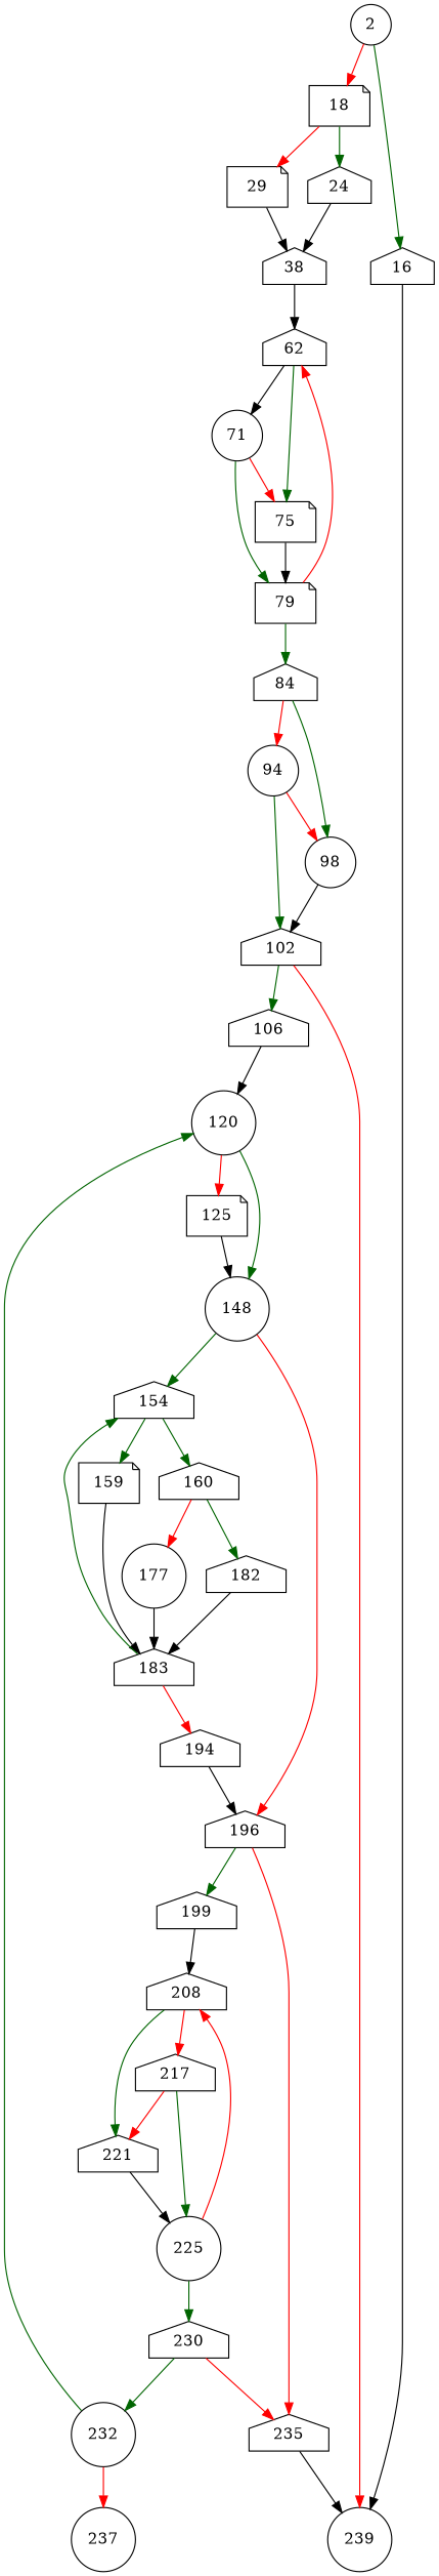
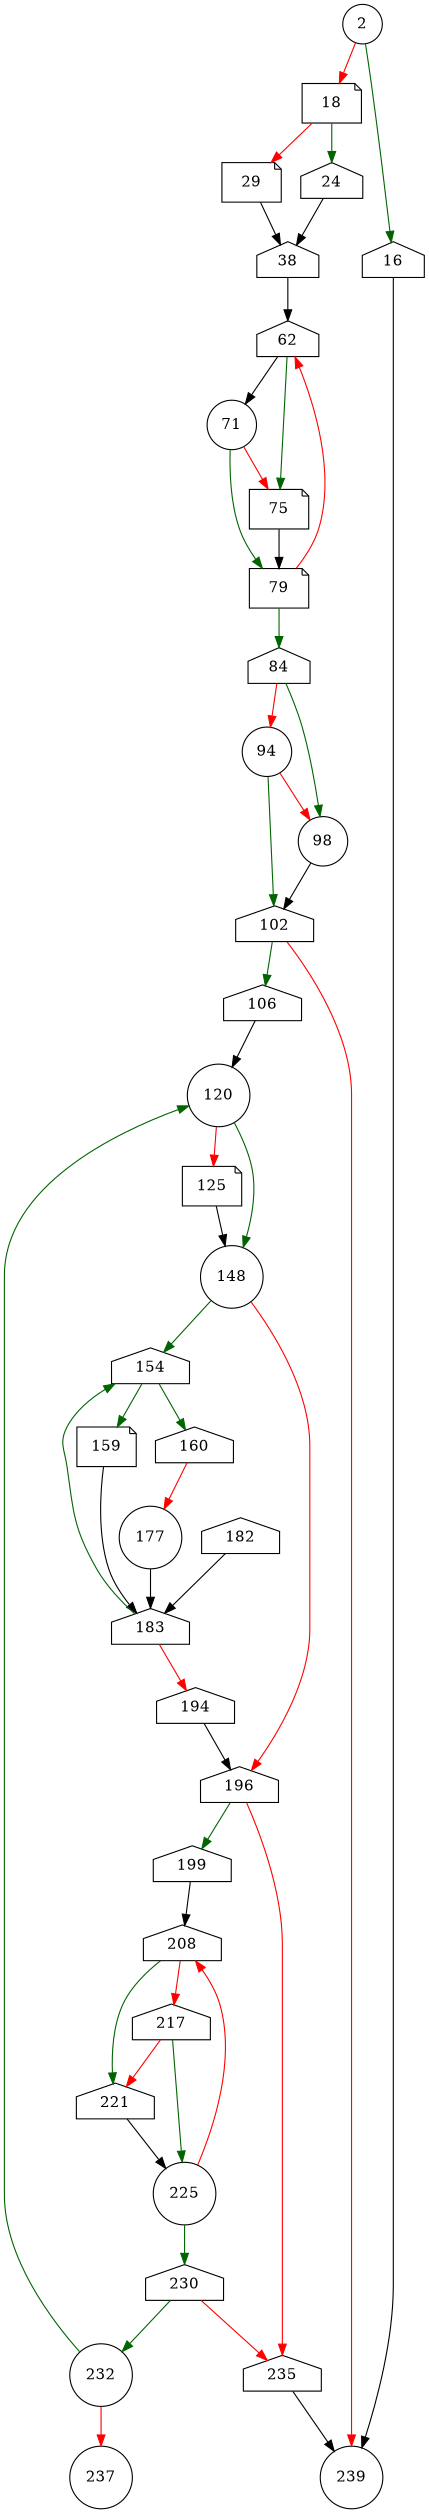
  strict digraph {
    node [shape=house]
    edge [color=darkgreen cond=true]
    2 [entry=true shape=circle]
    16
    18 [shape=note]
    239 [shape=circle]
    24
    29 [shape=note]
    38
    62
    75 [shape=note]
    71 [shape=circle]
    79 [shape=note]
    84
    98 [shape=circle]
    94 [shape=circle]
    102
    106
    120 [shape=circle]
    148 [shape=circle]
    125 [shape=note]
    154
    196
    159 [shape=note]
    160
    199
    235
    183
    182
    177 [shape=circle]
    208
    194
    221
    217
    225 [shape=circle]
    230
    232 [shape=circle]
    237 [shape=circle]
    2 -> 16
    2 -> 18 [color=red cond=false]
    16 -> 239 [color="" cond=""]
    18 -> 24
    18 -> 29 [color=red cond=false]
    24 -> 38 [color="" cond=""]
    29 -> 38 [color="" cond=""]
    38 -> 62 [color="" cond=""]
    62 -> 75
    62 -> 71 [color=black cond=false]
    75 -> 79 [color="" cond=""]
    71 -> 75 [color=red cond=false]
    71 -> 79
    79 -> 62 [color=red cond=false]
    79 -> 84
    84 -> 98
    84 -> 94 [color=red cond=false]
    98 -> 102 [color="" cond=""]
    94 -> 98 [color=red cond=false]
    94 -> 102
    102 -> 239 [color=red cond=false]
    102 -> 106
    106 -> 120 [color="" cond=""]
    120 -> 148
    120 -> 125 [color=red cond=false]
    148 -> 154
    148 -> 196 [color=red cond=false]
    125 -> 148 [color="" cond=""]
    154 -> 159
    154 -> 160 [cond=false]
    196 -> 199
    196 -> 235 [color=red cond=false]
    159 -> 183 [color="" cond=""]
-   160 -> 182
    160 -> 177 [color=red cond=false]
    199 -> 208 [color="" cond=""]
    235 -> 239 [color="" cond=""]
    183 -> 154
    183 -> 194 [color=red cond=false]
    182 -> 183 [color="" cond=""]
    177 -> 183 [color="" cond=""]
    208 -> 221
    208 -> 217 [color=red cond=false]
    194 -> 196 [color="" cond=""]
    221 -> 225 [color="" cond=""]
    217 -> 221 [color=red cond=false]
    217 -> 225
    225 -> 208 [color=red cond=false]
    225 -> 230
    230 -> 235 [color=red cond=false]
    230 -> 232
    232 -> 120
    232 -> 237 [color=red cond=false]
  }
